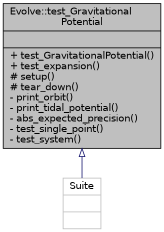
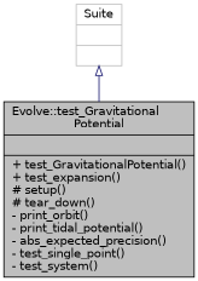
  digraph {
    node [fontname=Helvetica fontsize=12 shape=record style=filled]
    n1 [color=black fillcolor=grey75 fontcolor=black height=0.2 label="{Evolve::test_Gravitational\lPotential\n||+ test_GravitationalPotential()\l+ test_expansion()\l# setup()\l# tear_down()\l- print_orbit()\l- print_tidal_potential()\l- abs_expected_precision()\l- test_single_point()\l- test_system()\l}" width=0.4]
    n2 [color=grey75 fillcolor=white height=0.2 label="{Suite\n||}" width=0.4]
-   n1 -> n2 [arrowtail=onormal color=midnightblue dir=back fontname=Helvetica fontsize=12 labelfontname=Helvetica labelfontsize=12 style=solid]
+   n2 -> n1 [arrowtail=onormal color=midnightblue dir=back fontname=Helvetica fontsize=12 labelfontname=Helvetica labelfontsize=12 style=solid]
  }
